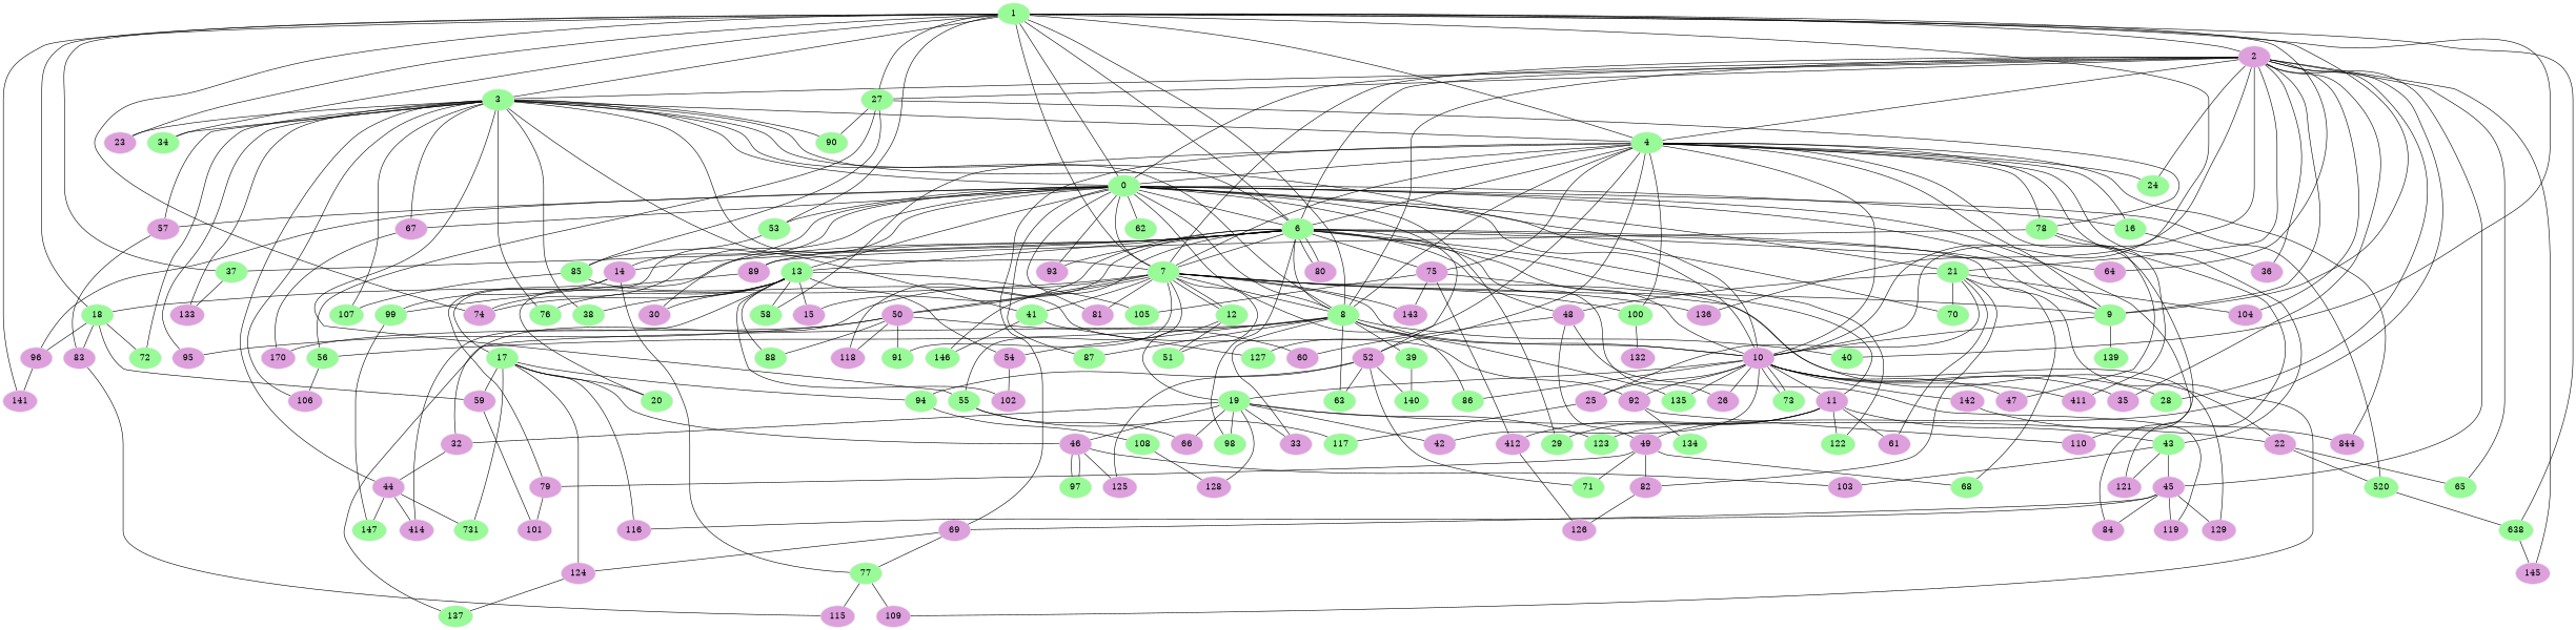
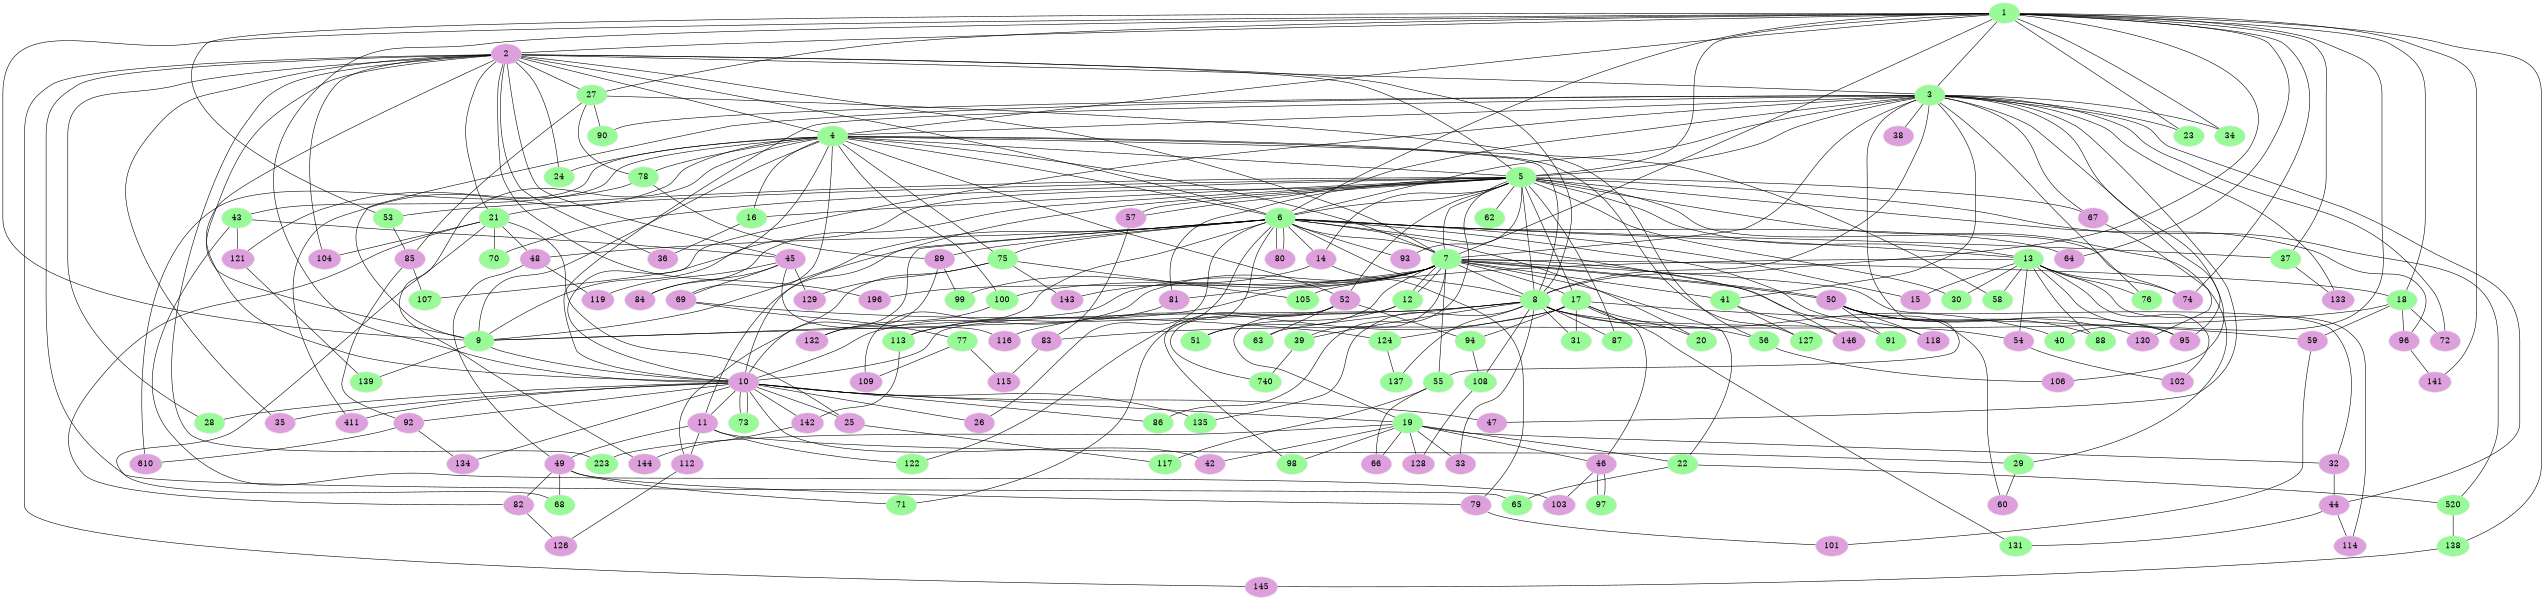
  graph {
    node [color=gray90 fillcolor=plum style=filled]
    2
    1 [fillcolor=palegreen]
    3 [fillcolor=palegreen]
    4 [fillcolor=palegreen]
-   5 [fillcolor=palegreen label=0]
+   5 [fillcolor=palegreen]
    6 [fillcolor=palegreen]
    7 [fillcolor=palegreen]
    8 [fillcolor=palegreen]
    9 [fillcolor=palegreen]
    10
    18 [fillcolor=palegreen]
-   23
+   23 [fillcolor=palegreen]
    27 [fillcolor=palegreen]
    34 [fillcolor=palegreen]
    37 [fillcolor=palegreen]
    40 [fillcolor=palegreen]
    53 [fillcolor=palegreen]
    64
-   138 [fillcolor=palegreen label=638]
+   138 [fillcolor=palegreen]
    141
    74
    21 [fillcolor=palegreen]
    24 [fillcolor=palegreen]
    28 [fillcolor=palegreen]
    35
    36
    45
    65 [fillcolor=palegreen]
    104
-   123 [fillcolor=palegreen]
-   136
+   123 [fillcolor=palegreen label=223]
+   136 [label=196]
    145
-   38 [fillcolor=palegreen]
+   38
    41 [fillcolor=palegreen]
    44
    47
    55 [fillcolor=palegreen]
    57
    67
-   72 [fillcolor=palegreen]
+   72
    76 [fillcolor=palegreen]
    90 [fillcolor=palegreen]
    95
    106
    107 [fillcolor=palegreen]
    133
    16 [fillcolor=palegreen]
    43 [fillcolor=palegreen]
    52
    58 [fillcolor=palegreen]
    69
-   75
+   75 [fillcolor=palegreen]
    78 [fillcolor=palegreen]
    100 [fillcolor=palegreen]
-   110
+   110 [label=610]
    n56 [label=411]
    127 [fillcolor=palegreen]
-   144 [label=844]
+   144
    62 [fillcolor=palegreen]
    13 [fillcolor=palegreen]
    14
    17 [fillcolor=palegreen]
    29 [fillcolor=palegreen]
-   30
+   30 [fillcolor=palegreen]
    70 [fillcolor=palegreen]
    81
    84
    86 [fillcolor=palegreen]
    87 [fillcolor=palegreen]
    93
    96
    n72 [fillcolor=palegreen label=520]
    11
    15
    20 [fillcolor=palegreen]
    26
    48
    80
    89
    98 [fillcolor=palegreen]
    109
    118
    122 [fillcolor=palegreen]
-   146 [fillcolor=palegreen]
+   146
    12 [fillcolor=palegreen]
-   22
+   22 [fillcolor=palegreen]
    32
    39 [fillcolor=palegreen]
    50
    51 [fillcolor=palegreen]
    91 [fillcolor=palegreen]
+   113 [fillcolor=palegreen]
    143
+   31 [fillcolor=palegreen]
    33
    54
    56 [fillcolor=palegreen]
    63 [fillcolor=palegreen]
    108 [fillcolor=palegreen]
    135 [fillcolor=palegreen]
    137 [fillcolor=palegreen]
    139 [fillcolor=palegreen]
    19 [fillcolor=palegreen]
    25
    42
    73 [fillcolor=palegreen]
    92
-   134 [fillcolor=palegreen]
+   134
    142
    83
    59
-   85 [fillcolor=palegreen]
-   61
+   85
    68 [fillcolor=palegreen]
    82
    116
    119
    129
-   114 [label=414]
-   131 [fillcolor=palegreen label=731]
-   147 [fillcolor=palegreen]
+   114
+   131 [fillcolor=palegreen]
    66
    117 [fillcolor=palegreen]
-   130 [label=170]
+   130
    115
    103
    121
    94 [fillcolor=palegreen]
-   140 [fillcolor=palegreen]
-   125
+   140 [fillcolor=palegreen label=740]
    71 [fillcolor=palegreen]
    77 [fillcolor=palegreen]
-   124
-   112 [label=412]
+   124 [fillcolor=palegreen]
+   112
    105 [fillcolor=palegreen]
    132
    88 [fillcolor=palegreen]
    102
    79
    99 [fillcolor=palegreen]
    46
    60
    49
    128
    126
    101
    97 [fillcolor=palegreen]
    2 -- 3
    2 -- 4
    2 -- 5
    2 -- 6
    2 -- 7
    2 -- 8
    2 -- 9
    2 -- 10
    2 -- 27
    2 -- 21
    2 -- 24
    2 -- 28
    2 -- 35
    2 -- 36
    2 -- 45
    2 -- 65
    2 -- 104
    2 -- 123
    2 -- 136
    2 -- 145
    1 -- 2
    1 -- 3
    1 -- 4
    1 -- 5
    1 -- 6
    1 -- 7
    1 -- 8
    1 -- 9
    1 -- 10
    1 -- 18
    1 -- 23
    1 -- 27
    1 -- 34
    1 -- 37
    1 -- 40
    1 -- 53
    1 -- 64
    1 -- 138
    1 -- 141
    1 -- 74
    3 -- 4
    3 -- 5
    3 -- 6
    3 -- 7
    3 -- 8
+   3 -- 9
    3 -- 10
    3 -- 23
    3 -- 34
    3 -- 38
    3 -- 41
    3 -- 44
-   78 -- 47
+   3 -- 47
    3 -- 55
    3 -- 57
    3 -- 67
    3 -- 72
    3 -- 76
    3 -- 90
    3 -- 95
    3 -- 106
    3 -- 107
    3 -- 133
    4 -- 5
    4 -- 6
    4 -- 7
    4 -- 8
    4 -- 9
    4 -- 10
    4 -- 24
    4 -- 16
    4 -- 43
    4 -- 52
    4 -- 58
    4 -- 69
    4 -- 75
    4 -- 78
    4 -- 100
    4 -- 110
    4 -- n56
    4 -- 127
    4 -- 144
    5 -- 6
    5 -- 7
    5 -- 8
    5 -- 9
    5 -- 10
    5 -- 53
    5 -- 74
    5 -- 21
    5 -- 57
    5 -- 67
    5 -- 16
    5 -- 52
    5 -- 62
    5 -- 13
    5 -- 14
    5 -- 17
    5 -- 29
    5 -- 30
    5 -- 70
    5 -- 81
    5 -- 84
    5 -- 86
    5 -- 87
    5 -- 93
    5 -- 96
    5 -- n72
    6 -- 7
    6 -- 8
    6 -- 9
    6 -- 10
    6 -- 37
    6 -- 64
    6 -- 75
    6 -- 13
    6 -- 14
    6 -- 93
    6 -- 11
    6 -- 15
    6 -- 20
    6 -- 26
    6 -- 48
    6 -- 80
    6 -- 80
    6 -- 89
    6 -- 98
    6 -- 109
    6 -- 118
    6 -- 122
    6 -- 146
    7 -- 8
    7 -- 9
    7 -- 10
    7 -- 18
    7 -- 136
    7 -- 41
    7 -- 55
    7 -- 100
+   7 -- 17
    7 -- 81
    7 -- 12
    7 -- 12
    7 -- 22
    7 -- 32
+   7 -- 39
    7 -- 50
    7 -- 50
    7 -- 51
    7 -- 91
+   7 -- 113
    7 -- 143
+   8 -- 9
    8 -- 10
    8 -- 40
    8 -- 87
    8 -- 39
+   8 -- 31
    8 -- 33
    8 -- 54
    8 -- 56
    8 -- 63
+   8 -- 108
    8 -- 135
    8 -- 137
    9 -- 10
    9 -- 139
    10 -- 28
    10 -- 35
    10 -- 47
    10 -- n56
    10 -- 86
    10 -- 11
    10 -- 26
    10 -- 135
    10 -- 19
    10 -- 25
    10 -- 42
    10 -- 73
    10 -- 73
    10 -- 92
+   10 -- 134
    10 -- 142
    18 -- 72
    18 -- 96
    18 -- 83
    18 -- 59
    27 -- 90
    27 -- 78
    27 -- 56
    27 -- 85
    37 -- 133
    53 -- 85
    138 -- 145
    21 -- 104
    21 -- 70
    21 -- 48
    21 -- 25
-   21 -- 61
    21 -- 68
    21 -- 82
    45 -- 69
    45 -- 84
    45 -- 116
    45 -- 119
    45 -- 129
    41 -- 127
    41 -- 146
    44 -- 114
    44 -- 131
-   44 -- 147
    55 -- 66
    55 -- 117
    57 -- 83
    67 -- 130
    16 -- 36
    43 -- 45
    43 -- 103
    43 -- 121
    52 -- 63
    52 -- 94
    52 -- 140
-   52 -- 125
    52 -- 71
    69 -- 77
    69 -- 124
    75 -- 143
    75 -- 129
    75 -- 112
    75 -- 105
    78 -- 89
    78 -- 121
    100 -- 132
    13 -- 74
-   13 -- 38
+   13 -- 95
    13 -- 76
    13 -- 58
    13 -- 30
    13 -- 15
    13 -- 54
    13 -- 114
    13 -- 105
    13 -- 88
    13 -- 102
-   14 -- 77
    14 -- 79
    14 -- 99
    17 -- 20
+   17 -- 31
    17 -- 59
    17 -- 116
    17 -- 131
    17 -- 94
    17 -- 124
    17 -- 46
-   48 -- 60
+   29 -- 60
+   81 -- 113
    96 -- 141
    n72 -- 138
-   11 -- 43
    11 -- 29
    11 -- 122
-   11 -- 61
    11 -- 112
    11 -- 49
    48 -- 119
    48 -- 49
+   89 -- 132
    89 -- 99
    12 -- 51
    12 -- 19
    22 -- 65
    22 -- n72
    32 -- 44
    39 -- 140
    50 -- 95
    50 -- 118
    50 -- 91
    50 -- 130
    50 -- 88
    50 -- 60
+   113 -- 142
    54 -- 102
    56 -- 106
    108 -- 128
    19 -- 123
    19 -- 98
    19 -- 22
    19 -- 32
    19 -- 33
    19 -- 42
    19 -- 66
    19 -- 46
    19 -- 128
    25 -- 117
    92 -- 110
    92 -- 134
    142 -- 144
    83 -- 115
    59 -- 101
    85 -- 107
    85 -- 92
    82 -- 126
+   121 -- 139
    94 -- 108
    77 -- 109
    77 -- 115
    124 -- 137
    112 -- 126
    79 -- 101
-   99 -- 147
    46 -- 103
-   46 -- 125
    46 -- 97
    46 -- 97
    49 -- 68
    49 -- 82
    49 -- 71
    49 -- 79
  }
